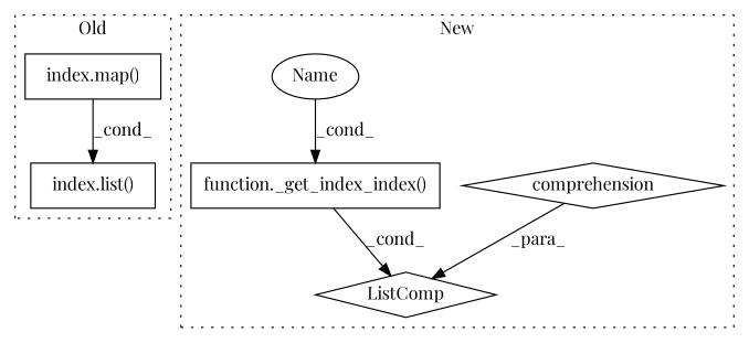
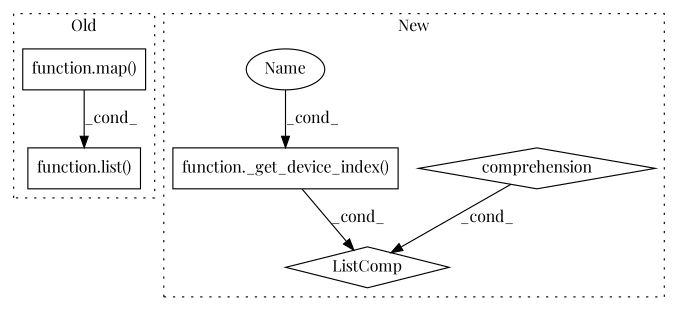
  digraph {
    fontname="Playfair Display"
    node [a=75 fontname="Playfair Display" shape=box]
    edge [fontname="Playfair Display"]
-   n1 [l="4,1" label="index.map()" s="8688,8740"]
-   n2 [l="5,1" label="index.list()" s="8683,8741"]
-   n3 [l="18,1" label="function._get_index_index()" s="8662,8687"]
+   n1 [l="4,1" label="function.map()" s="8688,8740"]
+   n2 [l="5,1" label="function.list()" s="8683,8741"]
+   n3 [l="18,1" label="function._get_device_index()" s="8662,8687"]
    n4 [a=45 l=3 label=comprehension s=8689 shape=diamond]
    n5 [a=106 l=48 label=ListComp s=8661 shape=diamond]
    n6 [a=87 l=1 label=Name s=8680 shape=ellipse]
    subgraph cluster_1 {
      label=Old
      style=dotted
      n1
      n2
    }
    subgraph cluster_2 {
      label=New
      style=dotted
      n3
      n4
      n5
      n6
    }
    n1 -> n2 [label=_cond_]
    n3 -> n5 [label=_cond_]
-   n4 -> n5 [label=_para_]
+   n4 -> n5 [label=_cond_]
    n6 -> n3 [label=_cond_]
  }
